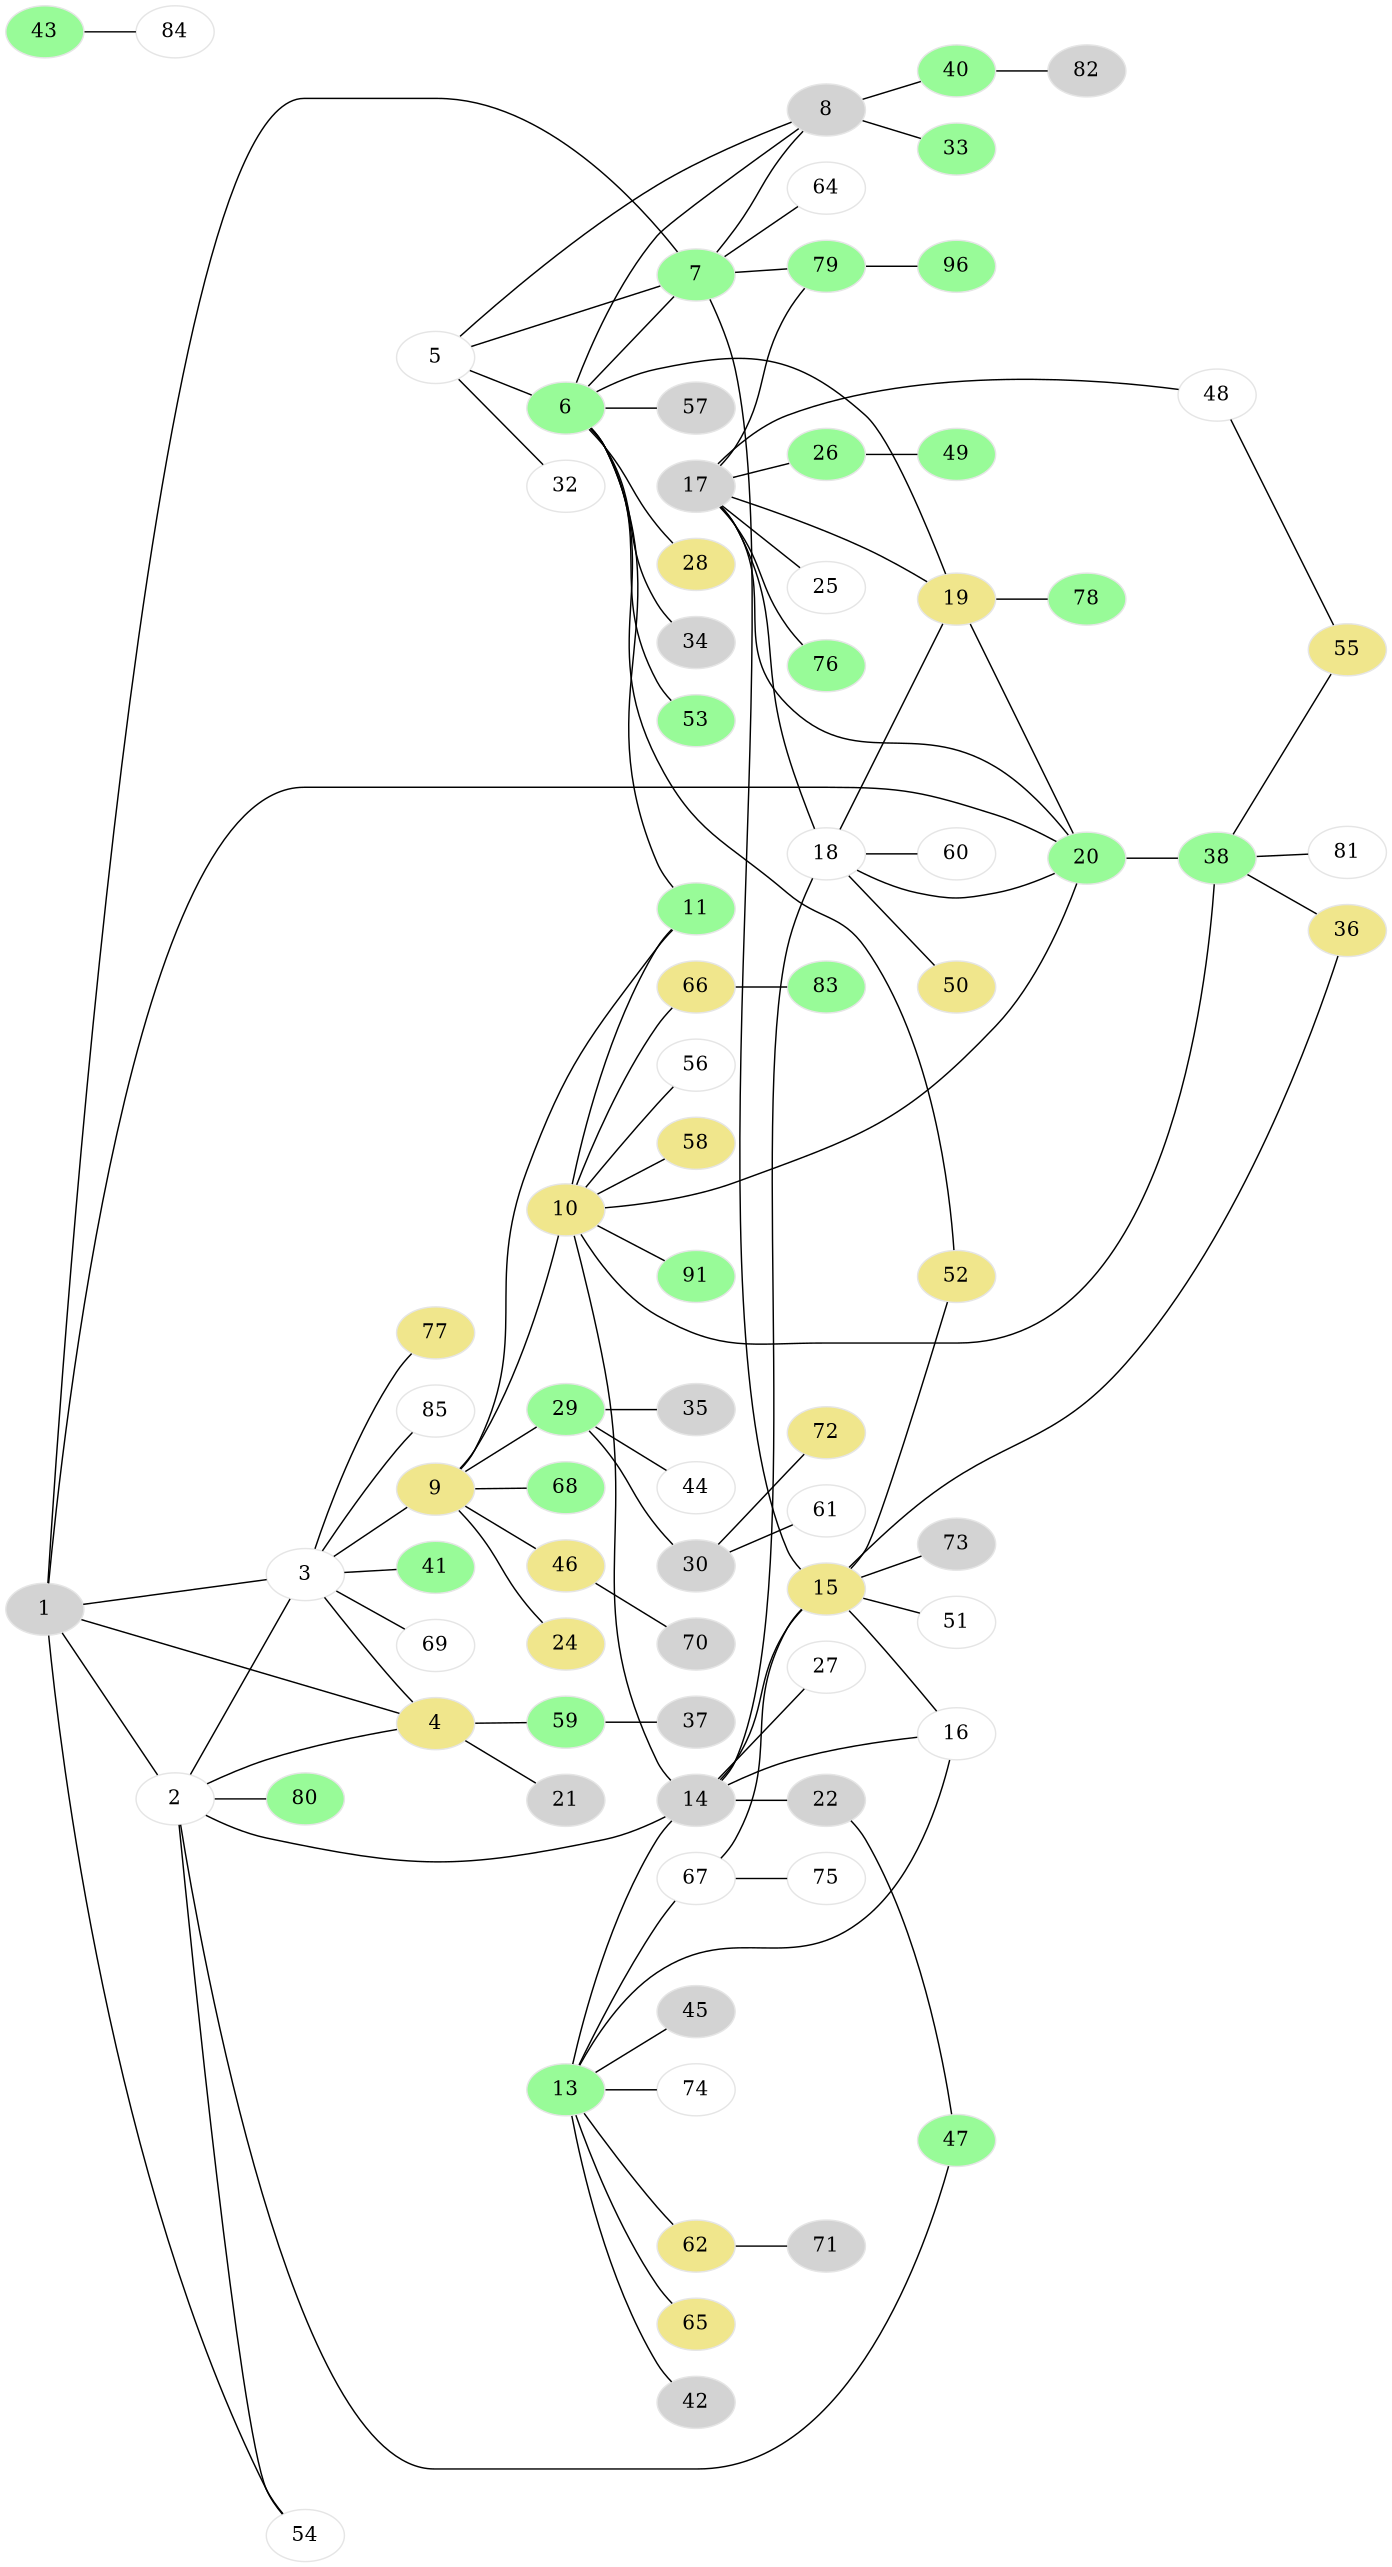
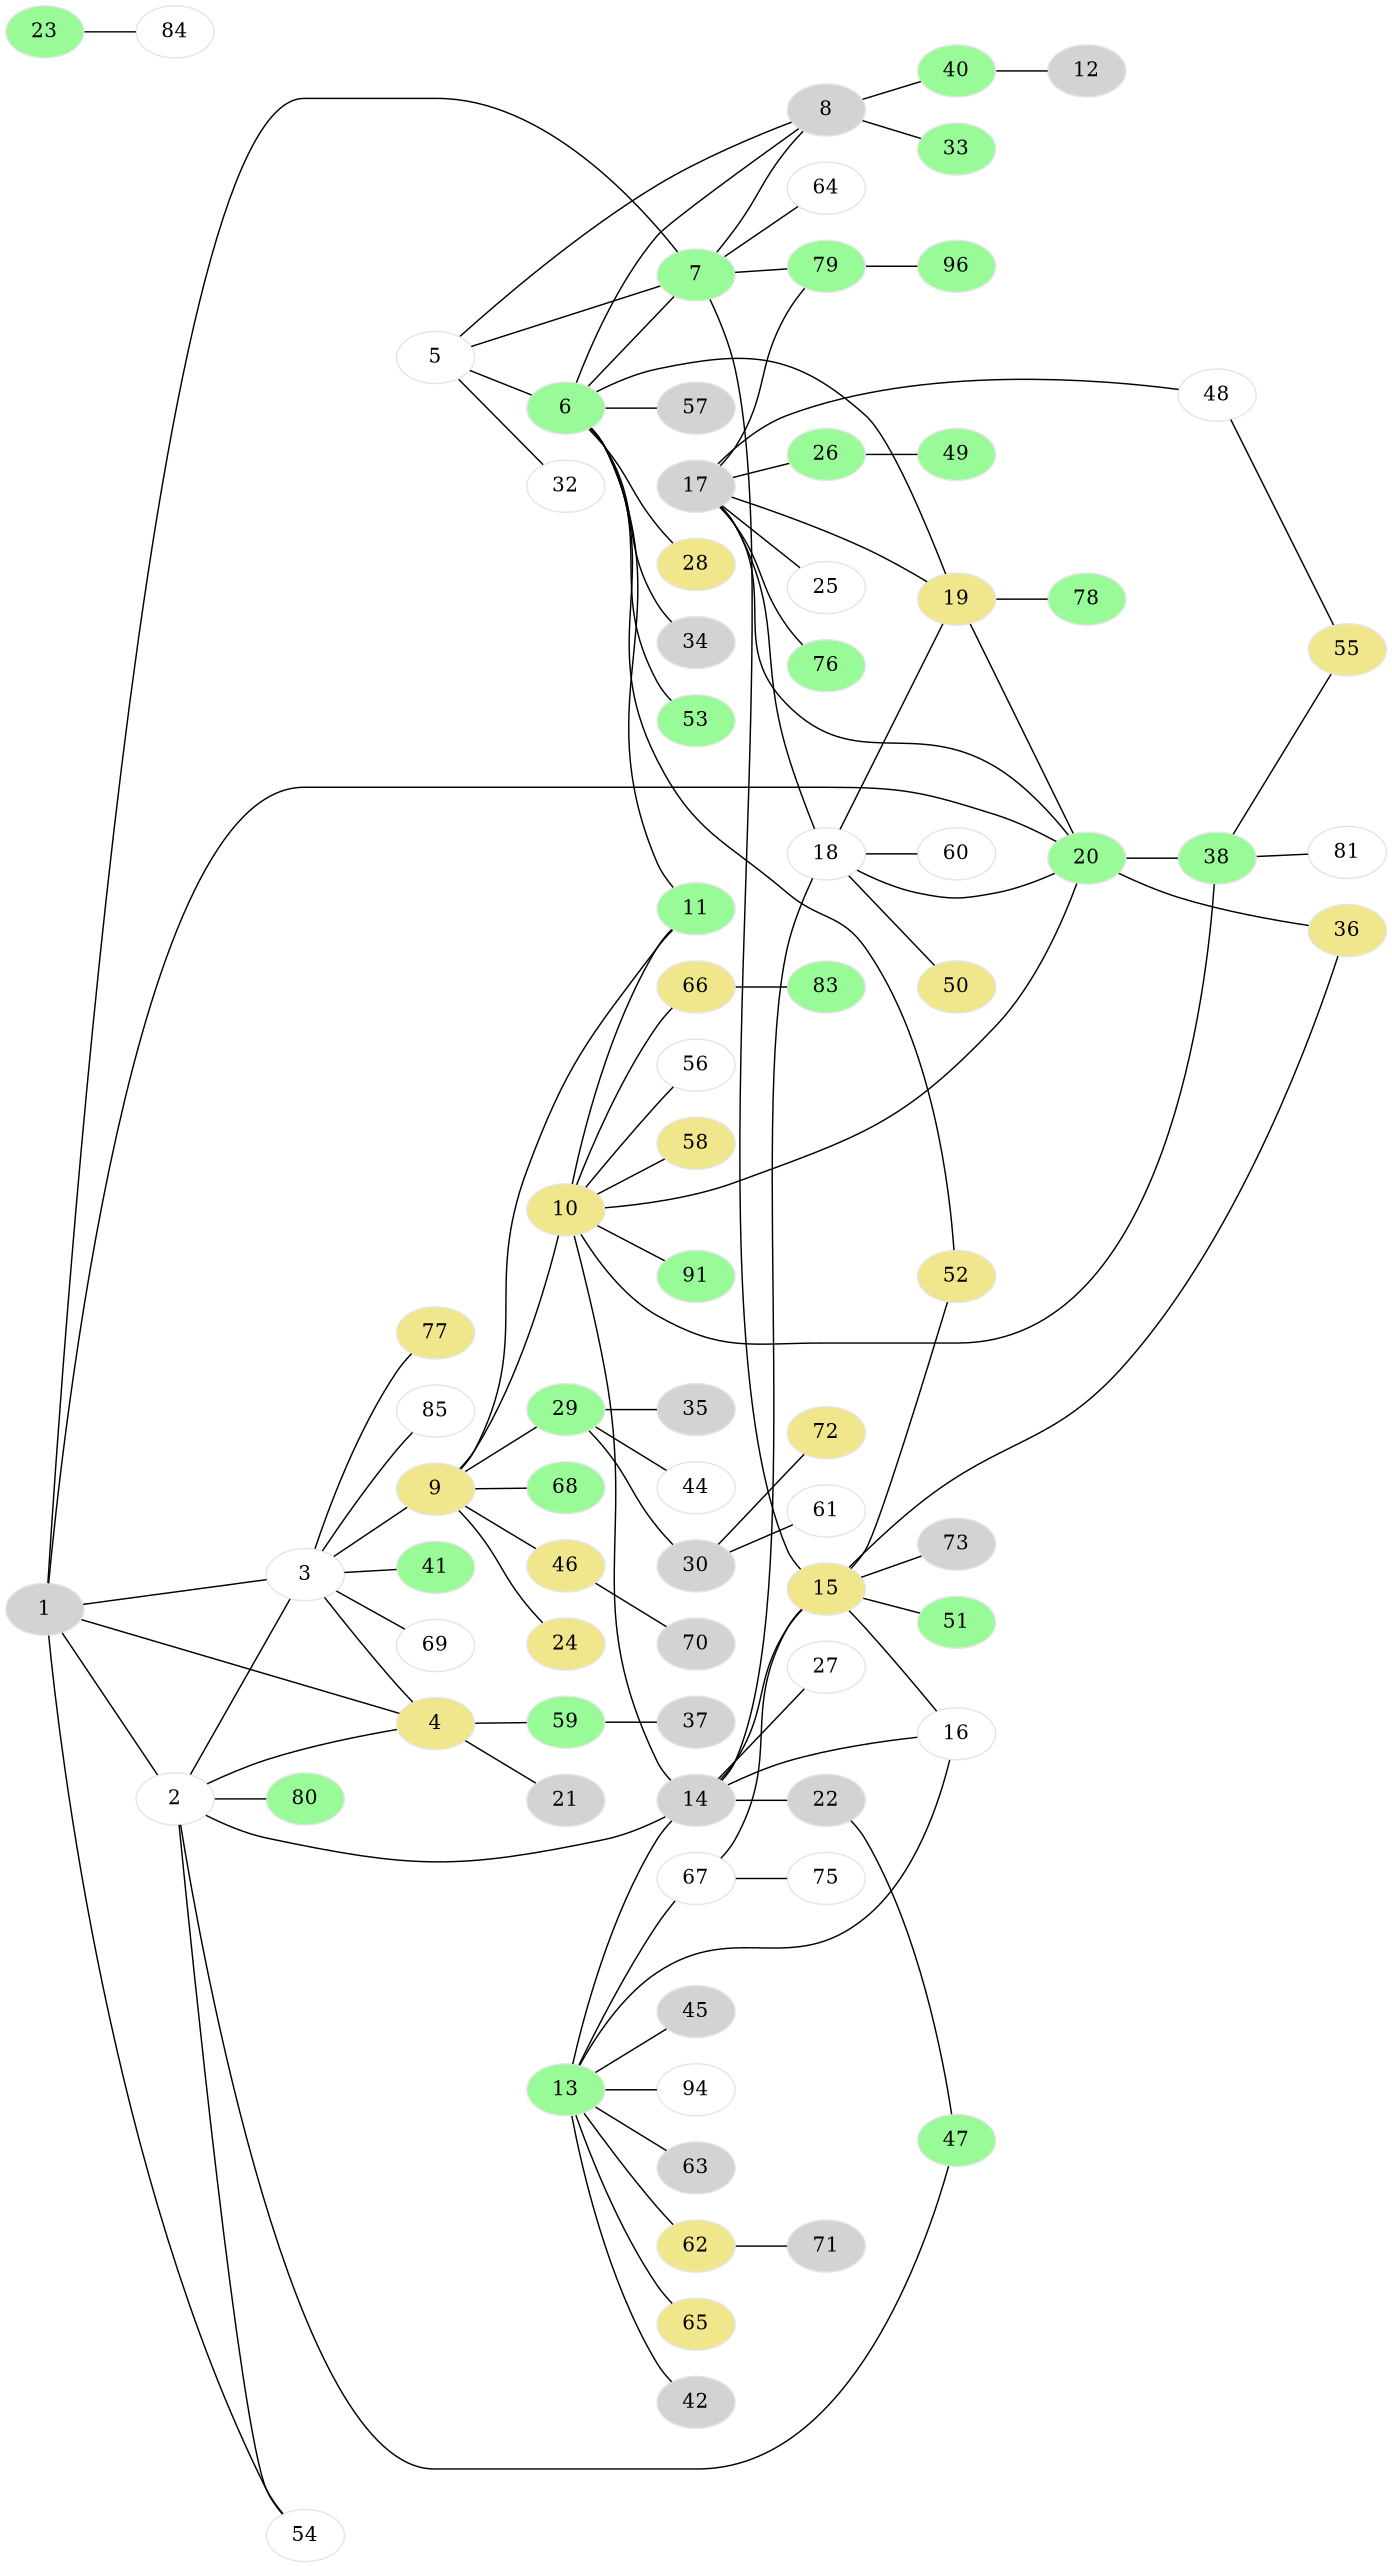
  graph {
    rankdir=LR
    node [color=gray90 fillcolor=palegreen style=filled]
    1 [fillcolor=lightgrey]
    2 [fillcolor=white]
    3 [fillcolor=white]
    4 [fillcolor=khaki]
    7
    20
    54 [fillcolor=white]
    14 [fillcolor=lightgrey]
    47
    80
    9 [fillcolor=khaki]
    41
    69 [fillcolor=white]
    77 [fillcolor=khaki]
    85 [fillcolor=white]
    21 [fillcolor=lightgrey]
    59
    8 [fillcolor=lightgrey]
    15 [fillcolor=khaki]
    64 [fillcolor=white]
    79
    38
    36 [fillcolor=khaki]
    16 [fillcolor=white]
    18 [fillcolor=white]
    22 [fillcolor=lightgrey]
    27 [fillcolor=white]
    84 [fillcolor=white]
-   23 [label=43]
+   23
    11
    10 [fillcolor=khaki]
    24 [fillcolor=khaki]
    29
    46 [fillcolor=khaki]
    68
    37 [fillcolor=lightgrey]
    5 [fillcolor=white]
    6
    32 [fillcolor=white]
    19 [fillcolor=khaki]
    28 [fillcolor=khaki]
    34 [fillcolor=lightgrey]
    52 [fillcolor=khaki]
    53
    57 [fillcolor=lightgrey]
    33
    40
    78
-   51 [fillcolor=white]
+   51
    73 [fillcolor=lightgrey]
    n51 [label=96]
-   82 [fillcolor=lightgrey]
+   82 [fillcolor=lightgrey label=12]
    n53 [label=91]
    56 [fillcolor=white]
    58 [fillcolor=khaki]
    66 [fillcolor=khaki]
    30 [fillcolor=lightgrey]
    35 [fillcolor=lightgrey]
    44 [fillcolor=white]
    70 [fillcolor=lightgrey]
    55 [fillcolor=khaki]
    81 [fillcolor=white]
    83
    13
    42 [fillcolor=lightgrey]
    45 [fillcolor=lightgrey]
    62 [fillcolor=khaki]
+   63 [fillcolor=lightgrey]
    65 [fillcolor=khaki]
    67 [fillcolor=white]
-   74 [fillcolor=white]
+   74 [fillcolor=white label=94]
    71 [fillcolor=lightgrey]
    75 [fillcolor=white]
    50 [fillcolor=khaki]
    60 [fillcolor=white]
    17 [fillcolor=lightgrey]
    25 [fillcolor=white]
    26
    48 [fillcolor=white]
    76
    49
    61 [fillcolor=white]
    72 [fillcolor=khaki]
    1 -- 2
    1 -- 3
    1 -- 4
    1 -- 7
    1 -- 20
    1 -- 54
    2 -- 3
    2 -- 4
    2 -- 54
    2 -- 14
    2 -- 47
    2 -- 80
    3 -- 4
    3 -- 9
    3 -- 41
    3 -- 69
    3 -- 77
    3 -- 85
    4 -- 21
    4 -- 59
    7 -- 8
    7 -- 15
    7 -- 64
    7 -- 79
    20 -- 38
-   38 -- 36
+   20 -- 36
    14 -- 15
    14 -- 16
    14 -- 18
    14 -- 22
    14 -- 27
    9 -- 11
    9 -- 10
    9 -- 24
    9 -- 29
    9 -- 46
    9 -- 68
    59 -- 37
    8 -- 33
    8 -- 40
    15 -- 36
    15 -- 16
    15 -- 52
    15 -- 51
    15 -- 73
    79 -- n51
    38 -- 55
    38 -- 81
    18 -- 20
    18 -- 19
    18 -- 50
    18 -- 60
    22 -- 47
    23 -- 84
    10 -- 20
    10 -- 14
    10 -- 38
    10 -- 11
    10 -- n53
    10 -- 56
    10 -- 58
    10 -- 66
    29 -- 30
    29 -- 35
    29 -- 44
    46 -- 70
    5 -- 7
    5 -- 8
    5 -- 6
    5 -- 32
    6 -- 7
    6 -- 8
    6 -- 11
    6 -- 19
    6 -- 28
    6 -- 34
    6 -- 52
    6 -- 53
    6 -- 57
    19 -- 20
    19 -- 78
    40 -- 82
    66 -- 83
    30 -- 61
    30 -- 72
    13 -- 14
    13 -- 16
    13 -- 42
    13 -- 45
    13 -- 62
+   13 -- 63
    13 -- 65
    13 -- 67
    13 -- 74
    62 -- 71
    67 -- 15
    67 -- 75
    17 -- 20
    17 -- 79
    17 -- 18
    17 -- 19
    17 -- 25
    17 -- 26
    17 -- 48
    17 -- 76
    26 -- 49
    48 -- 55
  }
